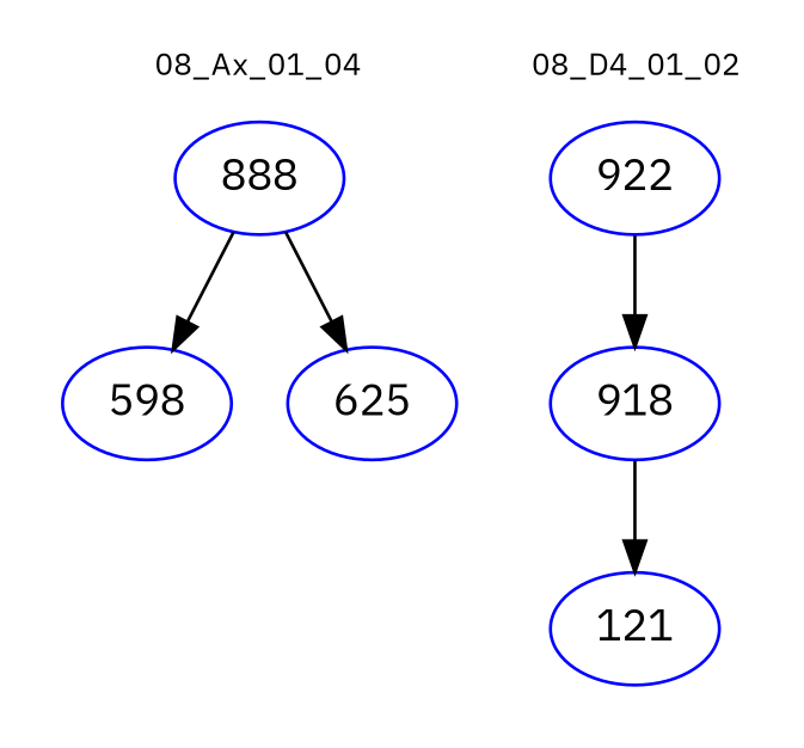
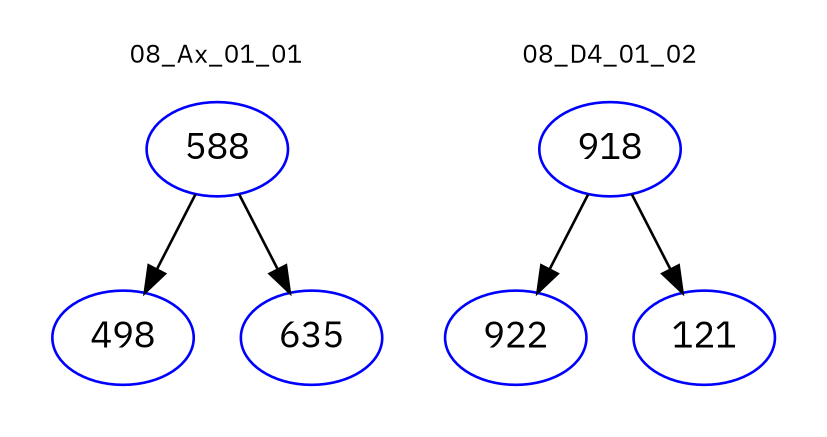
  digraph {
    fontname="IBM Plex Sans"
    node [color=blue fontname="IBM Plex Sans"]
    edge [color=black fontname="IBM Plex Sans"]
-   n1 [label=888]
-   n2 [label=598]
-   n3 [label=625]
+   n1 [label=588]
+   n2 [label=498]
+   n3 [label=635]
    n4 [label=918]
    n5 [label=922]
    n6 [label=121]
    subgraph cluster_1 {
      color=white
      fontsize=10
-     label="08_Ax_01_04"
+     label="08_Ax_01_01"
      n1
      n2
      n3
    }
    subgraph cluster_2 {
      color=white
      fontsize=10
      label="08_D4_01_02"
      n4
      n5
      n6
    }
    n1 -> n2
    n1 -> n3
-   n5 -> n4
+   n4 -> n5
    n4 -> n6
  }
